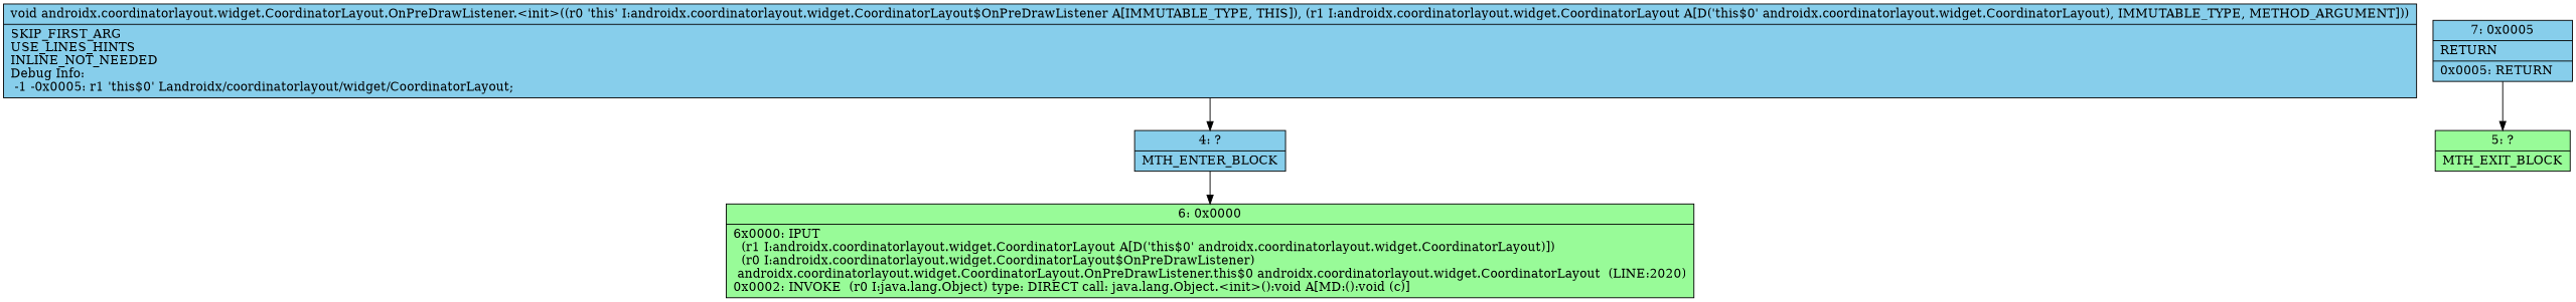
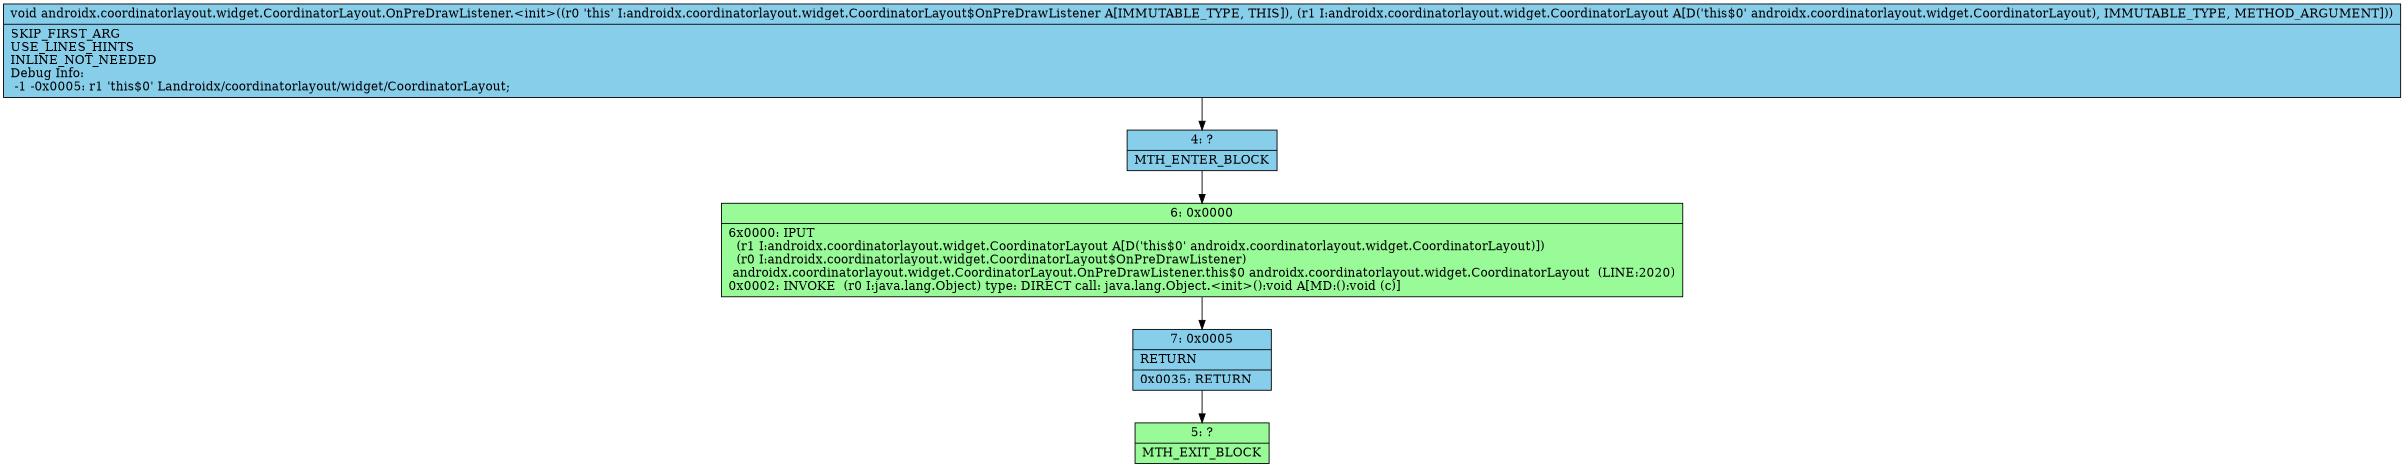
  digraph {
    node [fillcolor=skyblue shape=record style=filled]
    n1 [label="{4\:\ ?|MTH_ENTER_BLOCK\l}"]
    n2 [fillcolor=palegreen label="{6\:\ 0x0000|6x0000: IPUT  \l  (r1 I:androidx.coordinatorlayout.widget.CoordinatorLayout A[D('this$0' androidx.coordinatorlayout.widget.CoordinatorLayout)])\l  (r0 I:androidx.coordinatorlayout.widget.CoordinatorLayout$OnPreDrawListener)\l androidx.coordinatorlayout.widget.CoordinatorLayout.OnPreDrawListener.this$0 androidx.coordinatorlayout.widget.CoordinatorLayout  (LINE:2020)\l0x0002: INVOKE  (r0 I:java.lang.Object) type: DIRECT call: java.lang.Object.\<init\>():void A[MD:():void (c)]\l}"]
-   n3 [label="{7\:\ 0x0005|RETURN\l|0x0005: RETURN   \l}"]
+   n3 [label="{7\:\ 0x0005|RETURN\l|0x0035: RETURN   \l}"]
    n4 [fillcolor=palegreen label="{5\:\ ?|MTH_EXIT_BLOCK\l}"]
    n5 [label="{void androidx.coordinatorlayout.widget.CoordinatorLayout.OnPreDrawListener.\<init\>((r0 'this' I:androidx.coordinatorlayout.widget.CoordinatorLayout$OnPreDrawListener A[IMMUTABLE_TYPE, THIS]), (r1 I:androidx.coordinatorlayout.widget.CoordinatorLayout A[D('this$0' androidx.coordinatorlayout.widget.CoordinatorLayout), IMMUTABLE_TYPE, METHOD_ARGUMENT]))  | SKIP_FIRST_ARG\lUSE_LINES_HINTS\lINLINE_NOT_NEEDED\lDebug Info:\l  \-1 \-0x0005: r1 'this$0' Landroidx\/coordinatorlayout\/widget\/CoordinatorLayout;\l}"]
    n1 -> n2
+   n2 -> n3
    n3 -> n4
    n5 -> n1
  }
